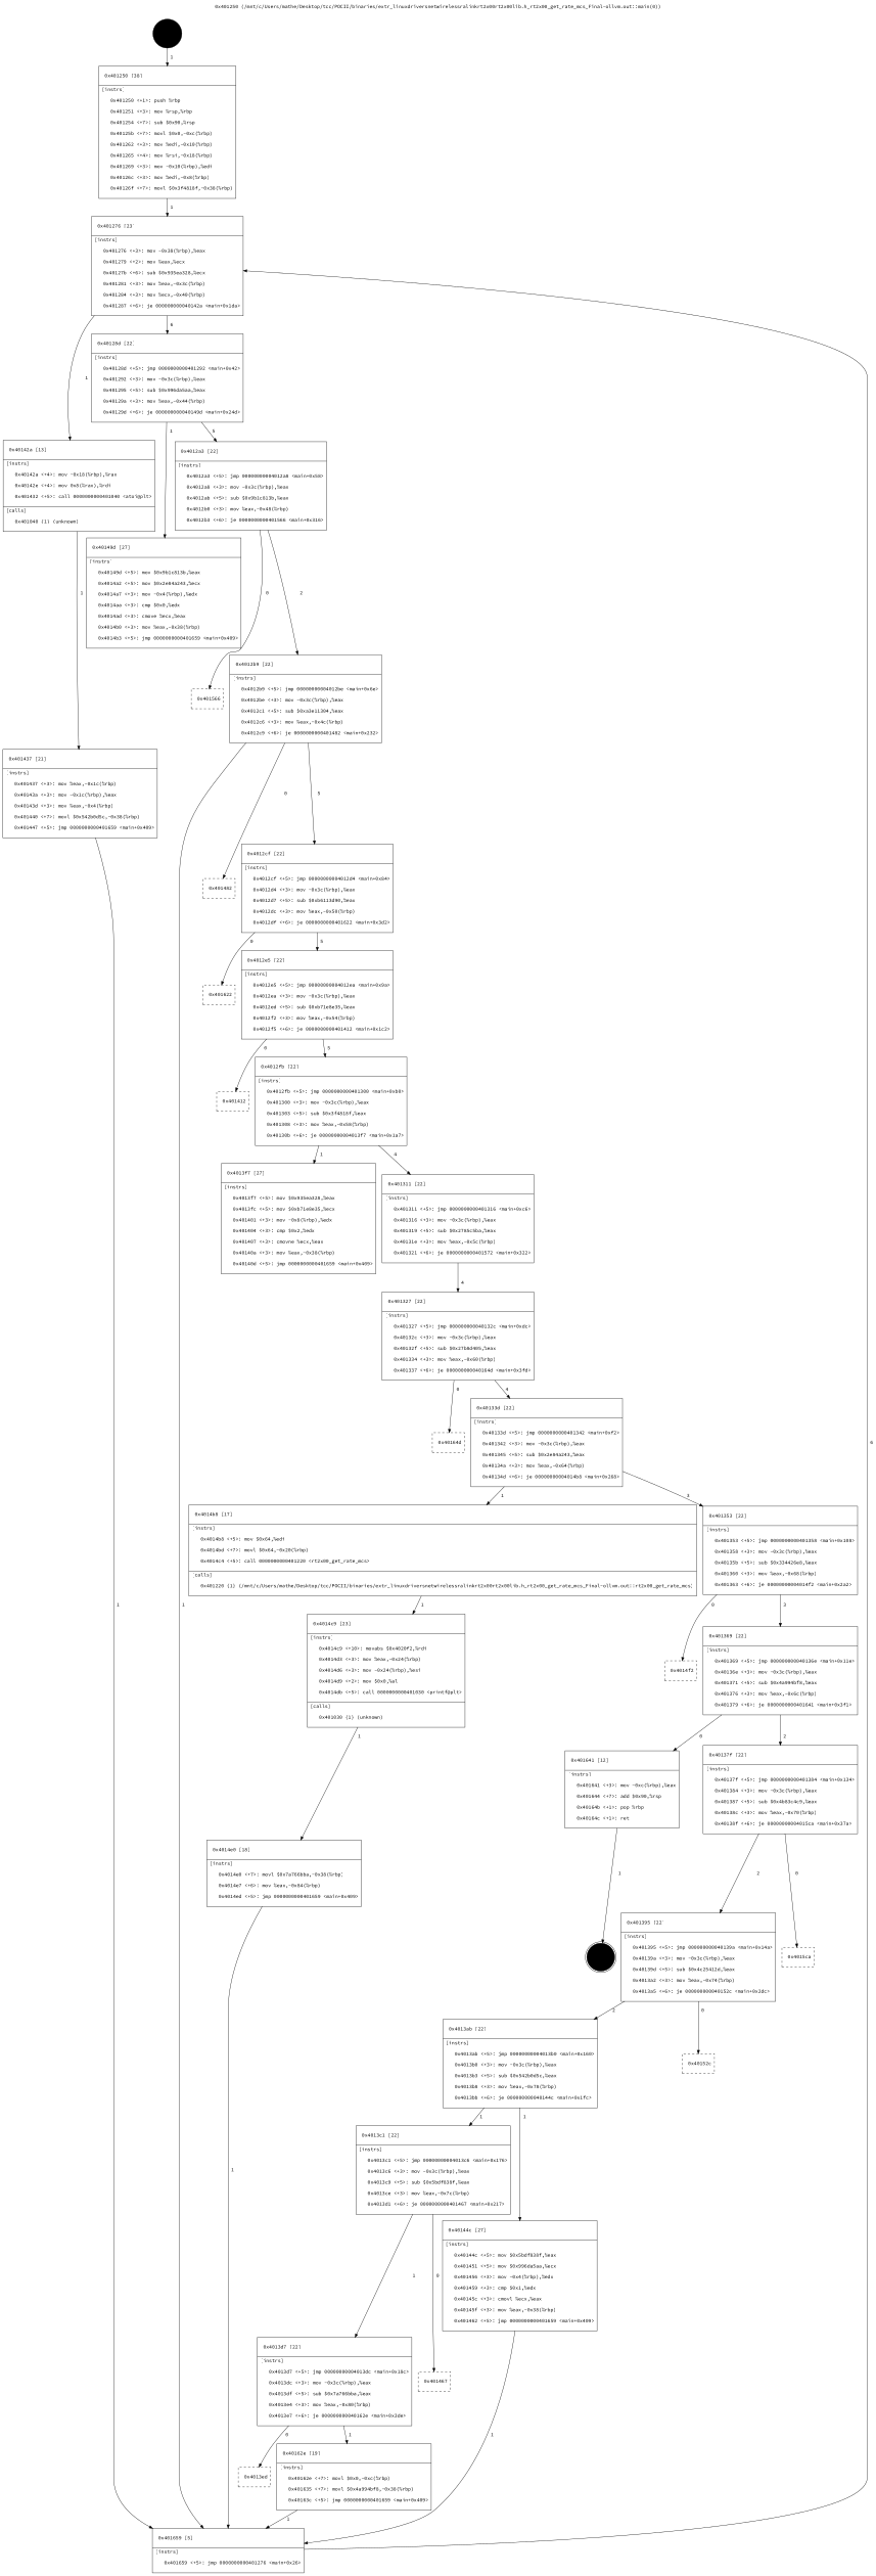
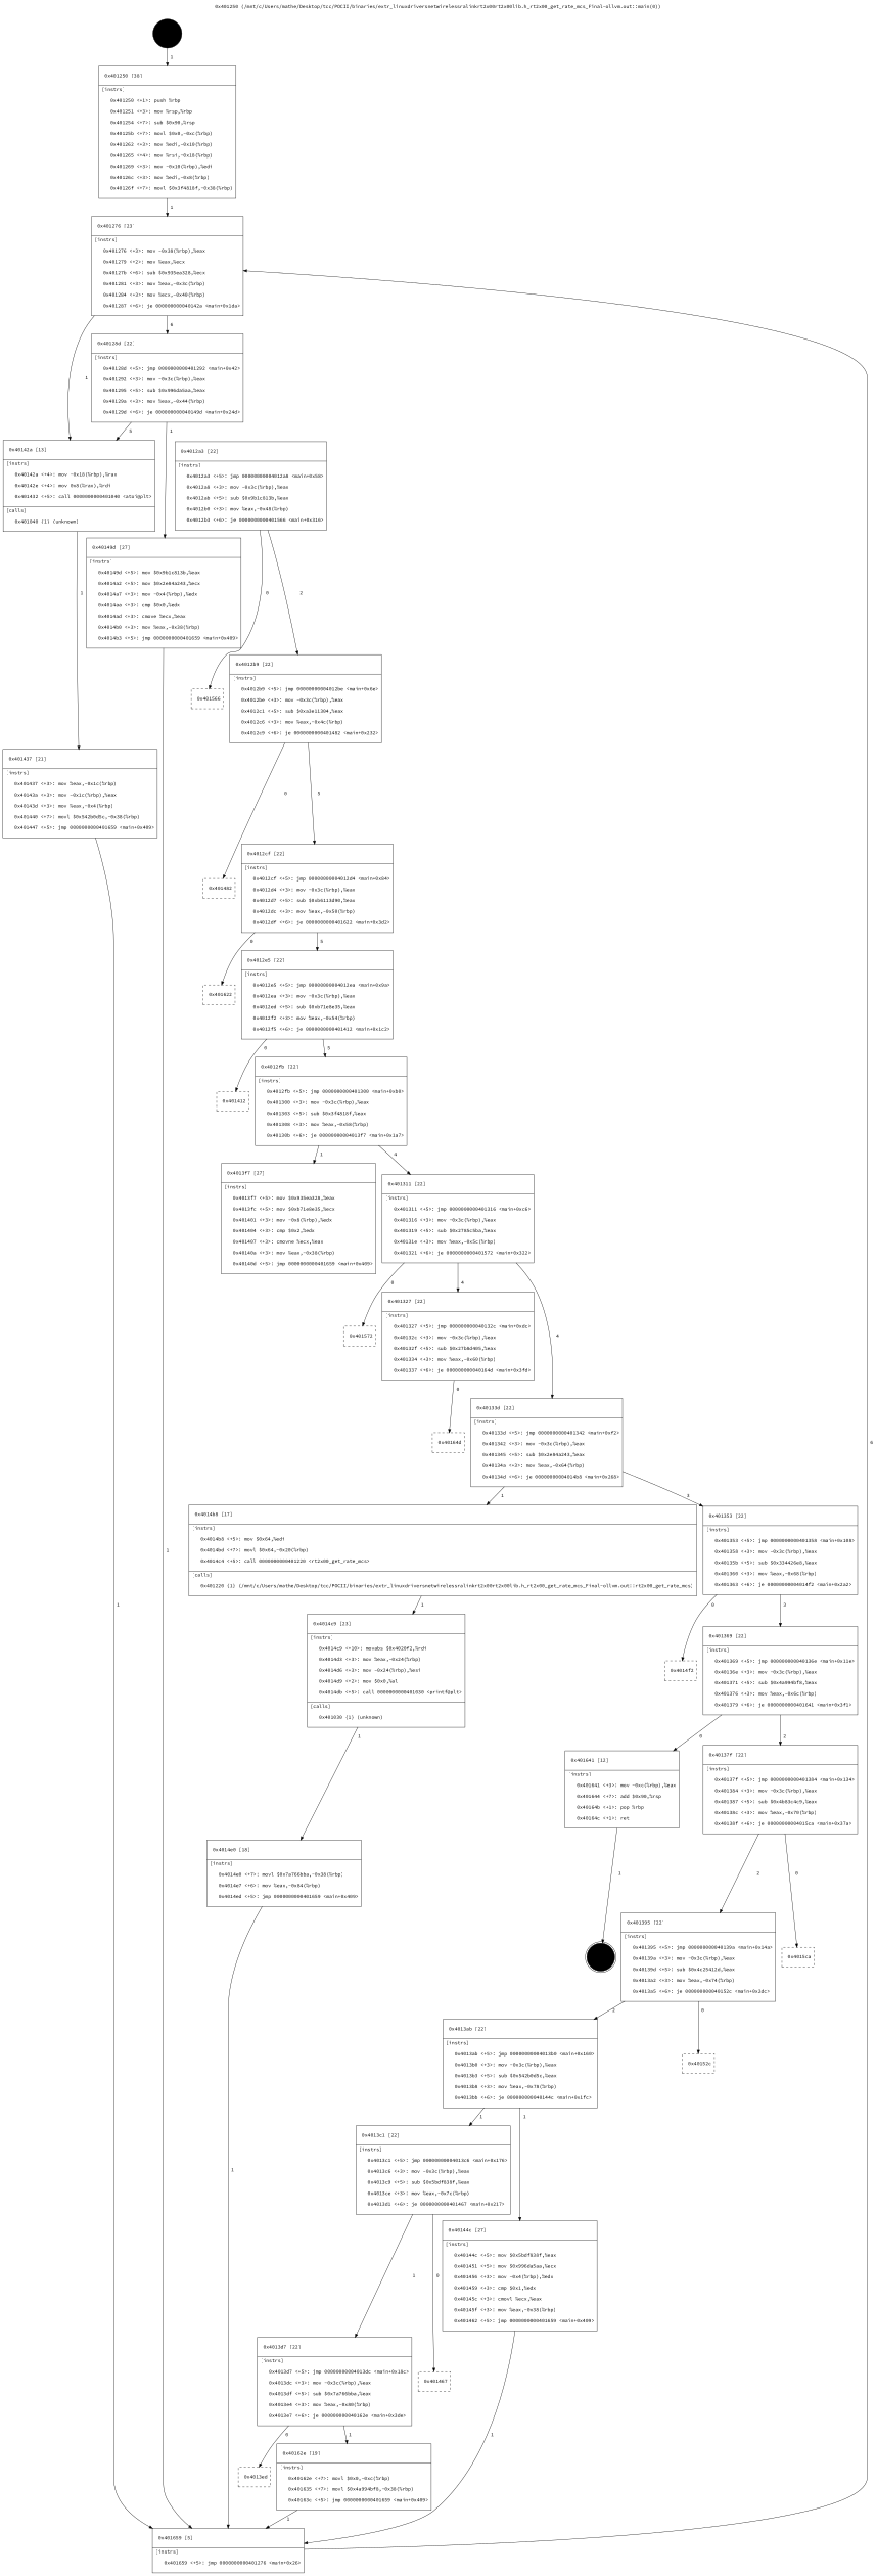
  digraph {
    fontname="Source Code Pro"
    label="0x401250 (/mnt/c/Users/mathe/Desktop/tcc/POCII/binaries/extr_linuxdriversnetwirelessralinkrt2x00rt2x00lib.h_rt2x00_get_rate_mcs_Final-ollvm.out::main(0))"
    labelloc=t
    node [fontname="Source Code Pro" shape=record]
    edge [fontname="Source Code Pro"]
    Entry [fillcolor=black height=0.3 shape=circle style=filled width=0.3]
    n2 [label="{\n     0x401250 [38]\l\n     | [instrs]\l\n     &nbsp;&nbsp;0x401250 \<+1\>: push %rbp\l\n     &nbsp;&nbsp;0x401251 \<+3\>: mov %rsp,%rbp\l\n     &nbsp;&nbsp;0x401254 \<+7\>: sub $0x90,%rsp\l\n     &nbsp;&nbsp;0x40125b \<+7\>: movl $0x0,-0xc(%rbp)\l\n     &nbsp;&nbsp;0x401262 \<+3\>: mov %edi,-0x10(%rbp)\l\n     &nbsp;&nbsp;0x401265 \<+4\>: mov %rsi,-0x18(%rbp)\l\n     &nbsp;&nbsp;0x401269 \<+3\>: mov -0x10(%rbp),%edi\l\n     &nbsp;&nbsp;0x40126c \<+3\>: mov %edi,-0x8(%rbp)\l\n     &nbsp;&nbsp;0x40126f \<+7\>: movl $0x3f4818f,-0x38(%rbp)\l\n  }"]
    n3 [label="{\n     0x401276 [23]\l\n     | [instrs]\l\n     &nbsp;&nbsp;0x401276 \<+3\>: mov -0x38(%rbp),%eax\l\n     &nbsp;&nbsp;0x401279 \<+2\>: mov %eax,%ecx\l\n     &nbsp;&nbsp;0x40127b \<+6\>: sub $0x935ea328,%ecx\l\n     &nbsp;&nbsp;0x401281 \<+3\>: mov %eax,-0x3c(%rbp)\l\n     &nbsp;&nbsp;0x401284 \<+3\>: mov %ecx,-0x40(%rbp)\l\n     &nbsp;&nbsp;0x401287 \<+6\>: je 000000000040142a \<main+0x1da\>\l\n  }"]
    n4 [label="{\n     0x40142a [13]\l\n     | [instrs]\l\n     &nbsp;&nbsp;0x40142a \<+4\>: mov -0x18(%rbp),%rax\l\n     &nbsp;&nbsp;0x40142e \<+4\>: mov 0x8(%rax),%rdi\l\n     &nbsp;&nbsp;0x401432 \<+5\>: call 0000000000401040 \<atoi@plt\>\l\n     | [calls]\l\n     &nbsp;&nbsp;0x401040 \{1\} (unknown)\l\n  }"]
    n5 [label="{\n     0x40128d [22]\l\n     | [instrs]\l\n     &nbsp;&nbsp;0x40128d \<+5\>: jmp 0000000000401292 \<main+0x42\>\l\n     &nbsp;&nbsp;0x401292 \<+3\>: mov -0x3c(%rbp),%eax\l\n     &nbsp;&nbsp;0x401295 \<+5\>: sub $0x996da5aa,%eax\l\n     &nbsp;&nbsp;0x40129a \<+3\>: mov %eax,-0x44(%rbp)\l\n     &nbsp;&nbsp;0x40129d \<+6\>: je 000000000040149d \<main+0x24d\>\l\n  }"]
    n6 [label="{\n     0x401437 [21]\l\n     | [instrs]\l\n     &nbsp;&nbsp;0x401437 \<+3\>: mov %eax,-0x1c(%rbp)\l\n     &nbsp;&nbsp;0x40143a \<+3\>: mov -0x1c(%rbp),%eax\l\n     &nbsp;&nbsp;0x40143d \<+3\>: mov %eax,-0x4(%rbp)\l\n     &nbsp;&nbsp;0x401440 \<+7\>: movl $0x542b0d5c,-0x38(%rbp)\l\n     &nbsp;&nbsp;0x401447 \<+5\>: jmp 0000000000401659 \<main+0x409\>\l\n  }"]
    n7 [label="{\n     0x40149d [27]\l\n     | [instrs]\l\n     &nbsp;&nbsp;0x40149d \<+5\>: mov $0x9b1c813b,%eax\l\n     &nbsp;&nbsp;0x4014a2 \<+5\>: mov $0x2e84a243,%ecx\l\n     &nbsp;&nbsp;0x4014a7 \<+3\>: mov -0x4(%rbp),%edx\l\n     &nbsp;&nbsp;0x4014aa \<+3\>: cmp $0x0,%edx\l\n     &nbsp;&nbsp;0x4014ad \<+3\>: cmove %ecx,%eax\l\n     &nbsp;&nbsp;0x4014b0 \<+3\>: mov %eax,-0x38(%rbp)\l\n     &nbsp;&nbsp;0x4014b3 \<+5\>: jmp 0000000000401659 \<main+0x409\>\l\n  }"]
    n8 [label="{\n     0x4012a3 [22]\l\n     | [instrs]\l\n     &nbsp;&nbsp;0x4012a3 \<+5\>: jmp 00000000004012a8 \<main+0x58\>\l\n     &nbsp;&nbsp;0x4012a8 \<+3\>: mov -0x3c(%rbp),%eax\l\n     &nbsp;&nbsp;0x4012ab \<+5\>: sub $0x9b1c813b,%eax\l\n     &nbsp;&nbsp;0x4012b0 \<+3\>: mov %eax,-0x48(%rbp)\l\n     &nbsp;&nbsp;0x4012b3 \<+6\>: je 0000000000401566 \<main+0x316\>\l\n  }"]
    n9 [label="{\n     0x401659 [5]\l\n     | [instrs]\l\n     &nbsp;&nbsp;0x401659 \<+5\>: jmp 0000000000401276 \<main+0x26\>\l\n  }"]
    n10 [label="{\n     0x401566\l\n  }" style=dashed]
    n11 [label="{\n     0x4012b9 [22]\l\n     | [instrs]\l\n     &nbsp;&nbsp;0x4012b9 \<+5\>: jmp 00000000004012be \<main+0x6e\>\l\n     &nbsp;&nbsp;0x4012be \<+3\>: mov -0x3c(%rbp),%eax\l\n     &nbsp;&nbsp;0x4012c1 \<+5\>: sub $0xa3e11304,%eax\l\n     &nbsp;&nbsp;0x4012c6 \<+3\>: mov %eax,-0x4c(%rbp)\l\n     &nbsp;&nbsp;0x4012c9 \<+6\>: je 0000000000401482 \<main+0x232\>\l\n  }"]
    Exit [fillcolor=black height=0.3 peripheries=2 shape=circle style=filled width=0.3]
    n13 [label="{\n     0x401482\l\n  }" style=dashed]
    n14 [label="{\n     0x4012cf [22]\l\n     | [instrs]\l\n     &nbsp;&nbsp;0x4012cf \<+5\>: jmp 00000000004012d4 \<main+0x84\>\l\n     &nbsp;&nbsp;0x4012d4 \<+3\>: mov -0x3c(%rbp),%eax\l\n     &nbsp;&nbsp;0x4012d7 \<+5\>: sub $0xb6113d90,%eax\l\n     &nbsp;&nbsp;0x4012dc \<+3\>: mov %eax,-0x50(%rbp)\l\n     &nbsp;&nbsp;0x4012df \<+6\>: je 0000000000401622 \<main+0x3d2\>\l\n  }"]
    n15 [label="{\n     0x4013ed\l\n  }" style=dashed]
    n16 [label="{\n     0x401622\l\n  }" style=dashed]
    n17 [label="{\n     0x4012e5 [22]\l\n     | [instrs]\l\n     &nbsp;&nbsp;0x4012e5 \<+5\>: jmp 00000000004012ea \<main+0x9a\>\l\n     &nbsp;&nbsp;0x4012ea \<+3\>: mov -0x3c(%rbp),%eax\l\n     &nbsp;&nbsp;0x4012ed \<+5\>: sub $0xb71e8e35,%eax\l\n     &nbsp;&nbsp;0x4012f2 \<+3\>: mov %eax,-0x54(%rbp)\l\n     &nbsp;&nbsp;0x4012f5 \<+6\>: je 0000000000401412 \<main+0x1c2\>\l\n  }"]
    n18 [label="{\n     0x40162e [19]\l\n     | [instrs]\l\n     &nbsp;&nbsp;0x40162e \<+7\>: movl $0x0,-0xc(%rbp)\l\n     &nbsp;&nbsp;0x401635 \<+7\>: movl $0x4a994bf8,-0x38(%rbp)\l\n     &nbsp;&nbsp;0x40163c \<+5\>: jmp 0000000000401659 \<main+0x409\>\l\n  }"]
    n19 [label="{\n     0x401412\l\n  }" style=dashed]
    n20 [label="{\n     0x4012fb [22]\l\n     | [instrs]\l\n     &nbsp;&nbsp;0x4012fb \<+5\>: jmp 0000000000401300 \<main+0xb0\>\l\n     &nbsp;&nbsp;0x401300 \<+3\>: mov -0x3c(%rbp),%eax\l\n     &nbsp;&nbsp;0x401303 \<+5\>: sub $0x3f4818f,%eax\l\n     &nbsp;&nbsp;0x401308 \<+3\>: mov %eax,-0x58(%rbp)\l\n     &nbsp;&nbsp;0x40130b \<+6\>: je 00000000004013f7 \<main+0x1a7\>\l\n  }"]
    n21 [label="{\n     0x4013d7 [22]\l\n     | [instrs]\l\n     &nbsp;&nbsp;0x4013d7 \<+5\>: jmp 00000000004013dc \<main+0x18c\>\l\n     &nbsp;&nbsp;0x4013dc \<+3\>: mov -0x3c(%rbp),%eax\l\n     &nbsp;&nbsp;0x4013df \<+5\>: sub $0x7a766bba,%eax\l\n     &nbsp;&nbsp;0x4013e4 \<+3\>: mov %eax,-0x80(%rbp)\l\n     &nbsp;&nbsp;0x4013e7 \<+6\>: je 000000000040162e \<main+0x3de\>\l\n  }"]
    n22 [label="{\n     0x4013f7 [27]\l\n     | [instrs]\l\n     &nbsp;&nbsp;0x4013f7 \<+5\>: mov $0x935ea328,%eax\l\n     &nbsp;&nbsp;0x4013fc \<+5\>: mov $0xb71e8e35,%ecx\l\n     &nbsp;&nbsp;0x401401 \<+3\>: mov -0x8(%rbp),%edx\l\n     &nbsp;&nbsp;0x401404 \<+3\>: cmp $0x2,%edx\l\n     &nbsp;&nbsp;0x401407 \<+3\>: cmovne %ecx,%eax\l\n     &nbsp;&nbsp;0x40140a \<+3\>: mov %eax,-0x38(%rbp)\l\n     &nbsp;&nbsp;0x40140d \<+5\>: jmp 0000000000401659 \<main+0x409\>\l\n  }"]
    n23 [label="{\n     0x401311 [22]\l\n     | [instrs]\l\n     &nbsp;&nbsp;0x401311 \<+5\>: jmp 0000000000401316 \<main+0xc6\>\l\n     &nbsp;&nbsp;0x401316 \<+3\>: mov -0x3c(%rbp),%eax\l\n     &nbsp;&nbsp;0x401319 \<+5\>: sub $0x2785c5ba,%eax\l\n     &nbsp;&nbsp;0x40131e \<+3\>: mov %eax,-0x5c(%rbp)\l\n     &nbsp;&nbsp;0x401321 \<+6\>: je 0000000000401572 \<main+0x322\>\l\n  }"]
    n24 [label="{\n     0x401467\l\n  }" style=dashed]
+   n25 [label="{\n     0x401572\l\n  }" style=dashed]
    n26 [label="{\n     0x401327 [22]\l\n     | [instrs]\l\n     &nbsp;&nbsp;0x401327 \<+5\>: jmp 000000000040132c \<main+0xdc\>\l\n     &nbsp;&nbsp;0x40132c \<+3\>: mov -0x3c(%rbp),%eax\l\n     &nbsp;&nbsp;0x40132f \<+5\>: sub $0x27b8d405,%eax\l\n     &nbsp;&nbsp;0x401334 \<+3\>: mov %eax,-0x60(%rbp)\l\n     &nbsp;&nbsp;0x401337 \<+6\>: je 000000000040164d \<main+0x3fd\>\l\n  }"]
    n27 [label="{\n     0x4014e0 [18]\l\n     | [instrs]\l\n     &nbsp;&nbsp;0x4014e0 \<+7\>: movl $0x7a766bba,-0x38(%rbp)\l\n     &nbsp;&nbsp;0x4014e7 \<+6\>: mov %eax,-0x84(%rbp)\l\n     &nbsp;&nbsp;0x4014ed \<+5\>: jmp 0000000000401659 \<main+0x409\>\l\n  }"]
    n28 [label="{\n     0x40164d\l\n  }" style=dashed]
    n29 [label="{\n     0x40133d [22]\l\n     | [instrs]\l\n     &nbsp;&nbsp;0x40133d \<+5\>: jmp 0000000000401342 \<main+0xf2\>\l\n     &nbsp;&nbsp;0x401342 \<+3\>: mov -0x3c(%rbp),%eax\l\n     &nbsp;&nbsp;0x401345 \<+5\>: sub $0x2e84a243,%eax\l\n     &nbsp;&nbsp;0x40134a \<+3\>: mov %eax,-0x64(%rbp)\l\n     &nbsp;&nbsp;0x40134d \<+6\>: je 00000000004014b8 \<main+0x268\>\l\n  }"]
    n30 [label="{\n     0x4014c9 [23]\l\n     | [instrs]\l\n     &nbsp;&nbsp;0x4014c9 \<+10\>: movabs $0x4020f2,%rdi\l\n     &nbsp;&nbsp;0x4014d3 \<+3\>: mov %eax,-0x24(%rbp)\l\n     &nbsp;&nbsp;0x4014d6 \<+3\>: mov -0x24(%rbp),%esi\l\n     &nbsp;&nbsp;0x4014d9 \<+2\>: mov $0x0,%al\l\n     &nbsp;&nbsp;0x4014db \<+5\>: call 0000000000401030 \<printf@plt\>\l\n     | [calls]\l\n     &nbsp;&nbsp;0x401030 \{1\} (unknown)\l\n  }"]
    n31 [label="{\n     0x4014b8 [17]\l\n     | [instrs]\l\n     &nbsp;&nbsp;0x4014b8 \<+5\>: mov $0x64,%edi\l\n     &nbsp;&nbsp;0x4014bd \<+7\>: movl $0x64,-0x20(%rbp)\l\n     &nbsp;&nbsp;0x4014c4 \<+5\>: call 0000000000401220 \<rt2x00_get_rate_mcs\>\l\n     | [calls]\l\n     &nbsp;&nbsp;0x401220 \{1\} (/mnt/c/Users/mathe/Desktop/tcc/POCII/binaries/extr_linuxdriversnetwirelessralinkrt2x00rt2x00lib.h_rt2x00_get_rate_mcs_Final-ollvm.out::rt2x00_get_rate_mcs)\l\n  }"]
    n32 [label="{\n     0x401353 [22]\l\n     | [instrs]\l\n     &nbsp;&nbsp;0x401353 \<+5\>: jmp 0000000000401358 \<main+0x108\>\l\n     &nbsp;&nbsp;0x401358 \<+3\>: mov -0x3c(%rbp),%eax\l\n     &nbsp;&nbsp;0x40135b \<+5\>: sub $0x334426e8,%eax\l\n     &nbsp;&nbsp;0x401360 \<+3\>: mov %eax,-0x68(%rbp)\l\n     &nbsp;&nbsp;0x401363 \<+6\>: je 00000000004014f2 \<main+0x2a2\>\l\n  }"]
    n33 [label="{\n     0x4013c1 [22]\l\n     | [instrs]\l\n     &nbsp;&nbsp;0x4013c1 \<+5\>: jmp 00000000004013c6 \<main+0x176\>\l\n     &nbsp;&nbsp;0x4013c6 \<+3\>: mov -0x3c(%rbp),%eax\l\n     &nbsp;&nbsp;0x4013c9 \<+5\>: sub $0x5bdf838f,%eax\l\n     &nbsp;&nbsp;0x4013ce \<+3\>: mov %eax,-0x7c(%rbp)\l\n     &nbsp;&nbsp;0x4013d1 \<+6\>: je 0000000000401467 \<main+0x217\>\l\n  }"]
    n34 [label="{\n     0x4014f2\l\n  }" style=dashed]
    n35 [label="{\n     0x401369 [22]\l\n     | [instrs]\l\n     &nbsp;&nbsp;0x401369 \<+5\>: jmp 000000000040136e \<main+0x11e\>\l\n     &nbsp;&nbsp;0x40136e \<+3\>: mov -0x3c(%rbp),%eax\l\n     &nbsp;&nbsp;0x401371 \<+5\>: sub $0x4a994bf8,%eax\l\n     &nbsp;&nbsp;0x401376 \<+3\>: mov %eax,-0x6c(%rbp)\l\n     &nbsp;&nbsp;0x401379 \<+6\>: je 0000000000401641 \<main+0x3f1\>\l\n  }"]
    n36 [label="{\n     0x40144c [27]\l\n     | [instrs]\l\n     &nbsp;&nbsp;0x40144c \<+5\>: mov $0x5bdf838f,%eax\l\n     &nbsp;&nbsp;0x401451 \<+5\>: mov $0x996da5aa,%ecx\l\n     &nbsp;&nbsp;0x401456 \<+3\>: mov -0x4(%rbp),%edx\l\n     &nbsp;&nbsp;0x401459 \<+3\>: cmp $0x1,%edx\l\n     &nbsp;&nbsp;0x40145c \<+3\>: cmovl %ecx,%eax\l\n     &nbsp;&nbsp;0x40145f \<+3\>: mov %eax,-0x38(%rbp)\l\n     &nbsp;&nbsp;0x401462 \<+5\>: jmp 0000000000401659 \<main+0x409\>\l\n  }"]
    n37 [label="{\n     0x401641 [12]\l\n     | [instrs]\l\n     &nbsp;&nbsp;0x401641 \<+3\>: mov -0xc(%rbp),%eax\l\n     &nbsp;&nbsp;0x401644 \<+7\>: add $0x90,%rsp\l\n     &nbsp;&nbsp;0x40164b \<+1\>: pop %rbp\l\n     &nbsp;&nbsp;0x40164c \<+1\>: ret\l\n  }"]
    n38 [label="{\n     0x40137f [22]\l\n     | [instrs]\l\n     &nbsp;&nbsp;0x40137f \<+5\>: jmp 0000000000401384 \<main+0x134\>\l\n     &nbsp;&nbsp;0x401384 \<+3\>: mov -0x3c(%rbp),%eax\l\n     &nbsp;&nbsp;0x401387 \<+5\>: sub $0x4b83c4c9,%eax\l\n     &nbsp;&nbsp;0x40138c \<+3\>: mov %eax,-0x70(%rbp)\l\n     &nbsp;&nbsp;0x40138f \<+6\>: je 00000000004015ca \<main+0x37a\>\l\n  }"]
    n39 [label="{\n     0x4013ab [22]\l\n     | [instrs]\l\n     &nbsp;&nbsp;0x4013ab \<+5\>: jmp 00000000004013b0 \<main+0x160\>\l\n     &nbsp;&nbsp;0x4013b0 \<+3\>: mov -0x3c(%rbp),%eax\l\n     &nbsp;&nbsp;0x4013b3 \<+5\>: sub $0x542b0d5c,%eax\l\n     &nbsp;&nbsp;0x4013b8 \<+3\>: mov %eax,-0x78(%rbp)\l\n     &nbsp;&nbsp;0x4013bb \<+6\>: je 000000000040144c \<main+0x1fc\>\l\n  }"]
    n40 [label="{\n     0x401395 [22]\l\n     | [instrs]\l\n     &nbsp;&nbsp;0x401395 \<+5\>: jmp 000000000040139a \<main+0x14a\>\l\n     &nbsp;&nbsp;0x40139a \<+3\>: mov -0x3c(%rbp),%eax\l\n     &nbsp;&nbsp;0x40139d \<+5\>: sub $0x4c25412d,%eax\l\n     &nbsp;&nbsp;0x4013a2 \<+3\>: mov %eax,-0x74(%rbp)\l\n     &nbsp;&nbsp;0x4013a5 \<+6\>: je 000000000040152c \<main+0x2dc\>\l\n  }"]
    n41 [label="{\n     0x4015ca\l\n  }" style=dashed]
    n42 [label="{\n     0x40152c\l\n  }" style=dashed]
    Entry -> n2 [label=" 1"]
    n2 -> n3 [label=" 1"]
    n3 -> n4 [label=" 1"]
    n3 -> n5 [label=" 6"]
    n4 -> n6 [label=" 1"]
    n5 -> n7 [label=" 1"]
-   n5 -> n8 [label=" 5"]
+   n5 -> n4 [label=" 5"]
    n6 -> n9 [label=" 1"]
-   n11 -> n9 [label=" 1"]
+   n7 -> n9 [label=" 1"]
    n8 -> n10 [label=" 0"]
    n8 -> n11 [label=" 2"]
    n9 -> n3 [label=" 6"]
    n11 -> n13 [label=" 0"]
    n11 -> n14 [label=" 5"]
    n14 -> n16 [label=" 0"]
    n14 -> n17 [label=" 5"]
    n17 -> n19 [label=" 0"]
    n17 -> n20 [label=" 5"]
    n18 -> n9 [label=" 1"]
    n20 -> n22 [label=" 1"]
    n20 -> n23 [label=" 4"]
    n21 -> n15 [label=" 0"]
    n21 -> n18 [label=" 1"]
+   n23 -> n25 [label=" 0"]
    n23 -> n26 [label=" 4"]
    n26 -> n28 [label=" 0"]
-   n26 -> n29 [label=" 4"]
+   n23 -> n29 [label=" 4"]
    n27 -> n9 [label=" 1"]
    n29 -> n31 [label=" 1"]
    n29 -> n32 [label=" 3"]
    n30 -> n27 [label=" 1"]
    n31 -> n30 [label=" 1"]
    n32 -> n34 [label=" 0"]
    n32 -> n35 [label=" 3"]
    n33 -> n21 [label=" 1"]
    n33 -> n24 [label=" 0"]
    n35 -> n37 [label=" 0"]
    n35 -> n38 [label=" 2"]
    n36 -> n9 [label=" 1"]
    n37 -> Exit [label=" 1"]
    n38 -> n40 [label=" 2"]
    n38 -> n41 [label=" 0"]
    n39 -> n33 [label=" 1"]
    n39 -> n36 [label=" 1"]
    n40 -> n39 [label=" 2"]
    n40 -> n42 [label=" 0"]
  }
